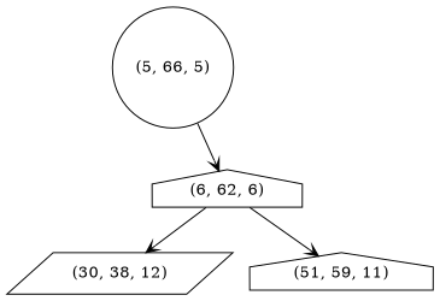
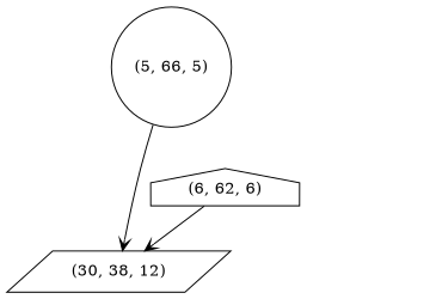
  digraph {
    node [shape=house]
    edge [arrowhead=vee]
    n1 [label="(6, 62, 6)"]
    "(5, 66, 5)" [shape=circle]
    "(30, 38, 12)" [shape=parallelogram]
-   "(51, 59, 11)"
    n1 -> "(30, 38, 12)"
-   n1 -> "(51, 59, 11)"
-   "(5, 66, 5)" -> n1
+   "(5, 66, 5)" -> "(30, 38, 12)"
  }
